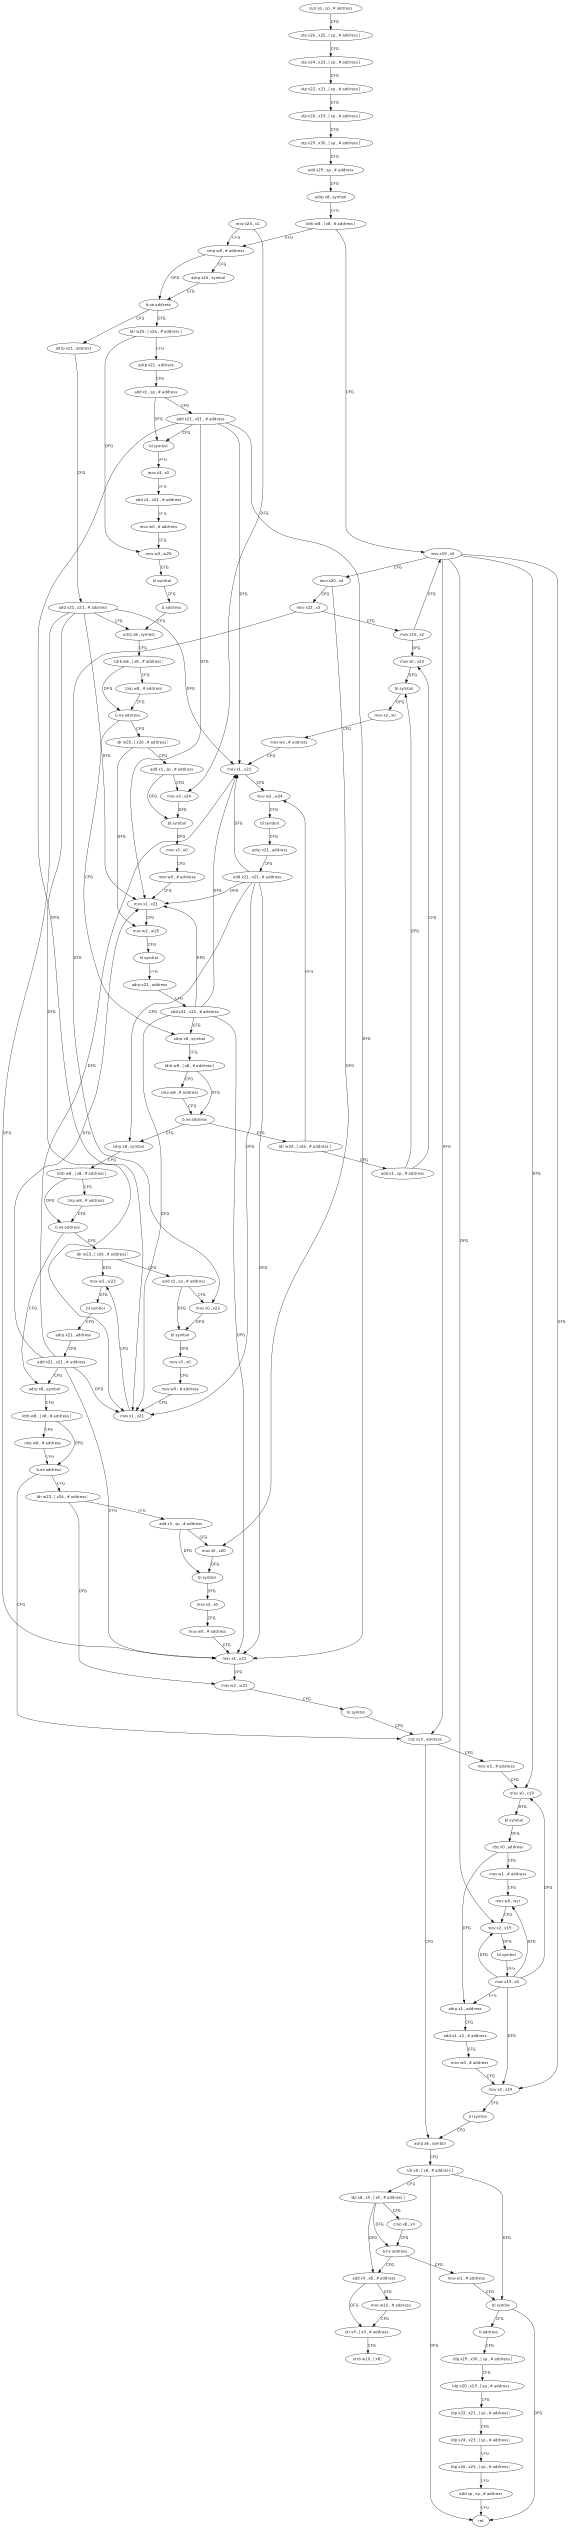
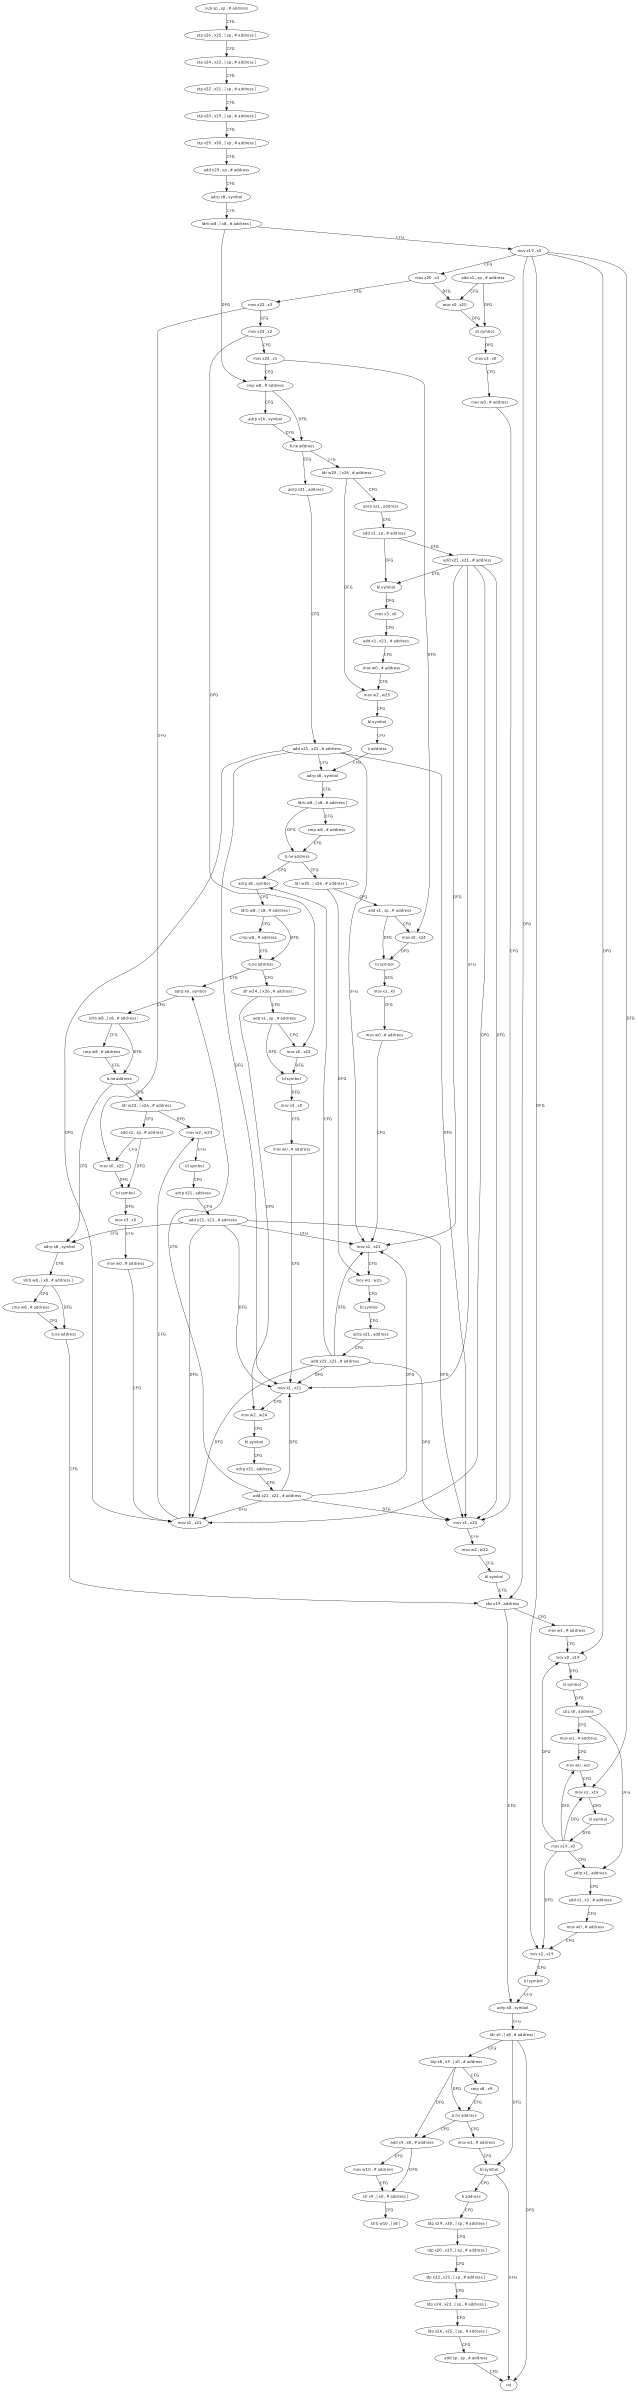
  digraph {
    fontname="IBM Plex Sans"
    node [fontname="IBM Plex Sans"]
    edge [fontname="IBM Plex Sans"]
    n1 [label="sub sp , sp , # address"]
    n2 [label="stp x26 , x25 , [ sp , # address ]"]
    n3 [label="stp x24 , x23 , [ sp , # address ]"]
    n4 [label="stp x22 , x21 , [ sp , # address ]"]
    n5 [label="stp x20 , x19 , [ sp , # address ]"]
    n6 [label="stp x29 , x30 , [ sp , # address ]"]
    n7 [label="add x29 , sp , # address"]
    n8 [label="adrp x8 , symbol"]
    n9 [label="ldrb w8 , [ x8 , # address ]"]
    n10 [label="mov x19 , x5"]
    n11 [label="cmp w8 , # address"]
    n12 [label="mov x20 , x4"]
    n13 [label="cbz x19 , address"]
    n14 [label="mov x0 , x19"]
    n15 [label="mov x2 , x19"]
    n16 [label="mov x2 , x19"]
    n17 [label="adrp x26 , symbol"]
    n18 [label="b.ne address"]
    n19 [label="mov x22 , x3"]
    n20 [label="mov x0 , x20"]
    n21 [label="adrp x8 , symbol"]
    n22 [label="mov w1 , # address"]
    n23 [label="bl symbol"]
    n24 [label="bl symbol"]
    n25 [label="bl symbol"]
    n26 [label="mov x23 , x2"]
    n27 [label="mov x0 , x22"]
    n28 [label="bl symbol"]
    n29 [label="mov x24 , x1"]
    n30 [label="mov x0 , x23"]
    n31 [label="bl symbol"]
    n32 [label="mov x0 , x24"]
    n33 [label="bl symbol"]
    n34 [label="bl symbol"]
    n35 [label="adrp x21 , address"]
    n36 [label="ldr w25 , [ x26 , # address ]"]
    n37 [label="add x21 , x21 , # address"]
    n38 [label="adrp x21 , address"]
    n39 [label="mov w2 , w25"]
    n40 [label="adrp x8 , symbol"]
    n41 [label="mov x1 , x21"]
    n42 [label="mov x1 , x21"]
    n43 [label="mov x1 , x21"]
    n44 [label="mov x1 , x21"]
    n45 [label="add x1 , sp , # address"]
    n46 [label="bl symbol"]
    n47 [label="ldrb w8 , [ x8 , # address ]"]
    n48 [label="mov w2 , w25"]
    n49 [label="mov w2 , w24"]
    n50 [label="mov w2 , w23"]
    n51 [label="mov w2 , w22"]
    n52 [label="cmp w8 , # address"]
    n53 [label="b.ne address"]
    n54 [label="add x21 , x21 , # address"]
    n55 [label="bl symbol"]
    n56 [label="mov x3 , x0"]
    n57 [label="add x1 , x21 , # address"]
    n58 [label="mov w0 , # address"]
    n59 [label="b address"]
    n60 [label="adrp x8 , symbol"]
    n61 [label="ldrb w8 , [ x8 , # address ]"]
    n62 [label="cmp w8 , # address"]
    n63 [label="b.ne address"]
    n64 [label="adrp x8 , symbol"]
    n65 [label="ldr w24 , [ x26 , # address ]"]
    n66 [label="ldrb w8 , [ x8 , # address ]"]
    n67 [label="add x1 , sp , # address"]
    n68 [label="cmp w8 , # address"]
    n69 [label="b.ne address"]
    n70 [label="bl symbol"]
    n71 [label="ldr w25 , [ x26 , # address ]"]
    n72 [label="add x1 , sp , # address"]
    n73 [label="bl symbol"]
    n74 [label="mov x3 , x0"]
    n75 [label="mov w0 , # address"]
    n76 [label="adrp x21 , address"]
    n77 [label="add x21 , x21 , # address"]
    n78 [label="adrp x8 , symbol"]
    n79 [label="ldr w23 , [ x26 , # address ]"]
    n80 [label="ldrb w8 , [ x8 , # address ]"]
    n81 [label="add x1 , sp , # address"]
    n82 [label="cmp w8 , # address"]
    n83 [label="b.ne address"]
    n84 [label="bl symbol"]
    n85 [label="mov x3 , x0"]
    n86 [label="mov w0 , # address"]
    n87 [label="adrp x21 , address"]
    n88 [label="add x21 , x21 , # address"]
-   n89 [label="ldr w22 , [ x26 , # address ]"]
    n90 [label="add x1 , sp , # address"]
    n91 [label="ldr x0 , [ x8 , # address ]"]
    n92 [label="bl symbol"]
    n93 [label="mov x3 , x0"]
    n94 [label="mov w0 , # address"]
    n95 [label="adrp x21 , address"]
    n96 [label="add x21 , x21 , # address"]
    n97 [label="ldp x8 , x9 , [ x0 , # address ]"]
    n98 [label="bl symbol"]
    n99 [label=ret]
    n100 [label="mov x3 , x0"]
    n101 [label="mov w0 , # address"]
    n102 [label="cmp x8 , x9"]
    n103 [label="b.hs address"]
    n104 [label="add x9 , x8 , # address"]
    n105 [label="b address"]
    n106 [label="mov w1 , # address"]
    n107 [label="mov w10 , # address"]
    n108 [label="str x9 , [ x0 , # address ]"]
    n109 [label="strb w10 , [ x8 ]"]
    n110 [label="cbz x0 , address"]
    n111 [label="adrp x1 , address"]
    n112 [label="mov w1 , # address"]
    n113 [label="add x1 , x1 , # address"]
    n114 [label="mov w0 , wzr"]
    n115 [label="mov w0 , # address"]
    n116 [label="ldp x29 , x30 , [ sp , # address ]"]
    n117 [label="ldp x20 , x19 , [ sp , # address ]"]
    n118 [label="ldp x22 , x21 , [ sp , # address ]"]
    n119 [label="mov x19 , x0"]
    n120 [label="ldp x24 , x23 , [ sp , # address ]"]
    n121 [label="ldp x26 , x25 , [ sp , # address ]"]
    n122 [label="add sp , sp , # address"]
    n1 -> n2 [label=CFG]
    n2 -> n3 [label=CFG]
    n3 -> n4 [label=CFG]
    n4 -> n5 [label=CFG]
    n5 -> n6 [label=CFG]
    n6 -> n7 [label=CFG]
    n7 -> n8 [label=CFG]
    n8 -> n9 [label=CFG]
    n9 -> n10 [label=CFG]
    n9 -> n11 [label=DFG]
    n10 -> n12 [label=CFG]
    n10 -> n13 [label=DFG]
    n10 -> n14 [label=DFG]
    n10 -> n15 [label=DFG]
    n10 -> n16 [label=DFG]
    n11 -> n17 [label=CFG]
    n11 -> n18 [label=DFG]
    n12 -> n19 [label=CFG]
    n12 -> n20 [label=DFG]
    n13 -> n21 [label=CFG]
    n13 -> n22 [label=CFG]
    n14 -> n23 [label=DFG]
    n15 -> n24 [label=CFG]
    n16 -> n25 [label=DFG]
    n17 -> n18 [label=CFG]
    n18 -> n35 [label=CFG]
    n18 -> n36 [label=CFG]
    n19 -> n26 [label=CFG]
    n19 -> n27 [label=DFG]
    n20 -> n28 [label=DFG]
    n21 -> n91 [label=CFG]
    n22 -> n14 [label=CFG]
    n23 -> n110 [label=DFG]
    n24 -> n21 [label=CFG]
    n25 -> n119 [label=DFG]
-   n26 -> n10 [label=CFG]
+   n26 -> n29 [label=CFG]
    n26 -> n30 [label=DFG]
    n27 -> n31 [label=DFG]
    n28 -> n100 [label=DFG]
    n29 -> n11 [label=CFG]
    n29 -> n32 [label=DFG]
    n30 -> n33 [label=DFG]
    n31 -> n93 [label=DFG]
    n32 -> n34 [label=DFG]
    n33 -> n85 [label=DFG]
    n34 -> n74 [label=DFG]
    n35 -> n37 [label=CFG]
    n36 -> n38 [label=CFG]
    n36 -> n39 [label=DFG]
    n37 -> n40 [label=CFG]
    n37 -> n41 [label=DFG]
    n37 -> n42 [label=DFG]
    n37 -> n43 [label=DFG]
    n37 -> n44 [label=DFG]
    n38 -> n45 [label=CFG]
    n39 -> n46 [label=CFG]
    n40 -> n47 [label=CFG]
    n41 -> n48 [label=CFG]
    n42 -> n49 [label=CFG]
    n43 -> n50 [label=CFG]
    n44 -> n51 [label=CFG]
    n45 -> n54 [label=CFG]
    n45 -> n55 [label=DFG]
    n46 -> n59 [label=CFG]
    n47 -> n52 [label=CFG]
    n47 -> n53 [label=DFG]
    n48 -> n73 [label=CFG]
    n49 -> n70 [label=CFG]
    n50 -> n84 [label=CFG]
    n51 -> n92 [label=CFG]
    n52 -> n53 [label=CFG]
    n53 -> n60 [label=CFG]
    n53 -> n71 [label=CFG]
    n54 -> n41 [label=DFG]
    n54 -> n42 [label=DFG]
    n54 -> n43 [label=DFG]
    n54 -> n44 [label=DFG]
    n54 -> n55 [label=CFG]
    n55 -> n56 [label=DFG]
    n56 -> n57 [label=CFG]
    n57 -> n58 [label=CFG]
    n58 -> n39 [label=CFG]
    n59 -> n40 [label=CFG]
    n60 -> n61 [label=CFG]
    n61 -> n62 [label=CFG]
    n61 -> n63 [label=DFG]
    n62 -> n63 [label=CFG]
    n63 -> n64 [label=CFG]
    n63 -> n65 [label=CFG]
    n64 -> n66 [label=CFG]
    n65 -> n49 [label=DFG]
    n65 -> n67 [label=CFG]
    n66 -> n68 [label=CFG]
    n66 -> n69 [label=DFG]
    n67 -> n30 [label=CFG]
    n67 -> n33 [label=DFG]
    n68 -> n69 [label=CFG]
    n69 -> n78 [label=CFG]
    n69 -> n79 [label=CFG]
    n70 -> n87 [label=CFG]
    n71 -> n48 [label=DFG]
    n71 -> n72 [label=CFG]
    n72 -> n32 [label=CFG]
    n72 -> n34 [label=DFG]
    n73 -> n76 [label=CFG]
    n74 -> n75 [label=CFG]
    n75 -> n41 [label=CFG]
    n76 -> n77 [label=CFG]
    n77 -> n41 [label=DFG]
    n77 -> n42 [label=DFG]
    n77 -> n43 [label=DFG]
    n77 -> n44 [label=DFG]
    n77 -> n60 [label=CFG]
    n78 -> n80 [label=CFG]
    n79 -> n50 [label=DFG]
    n79 -> n81 [label=CFG]
    n80 -> n82 [label=CFG]
    n80 -> n83 [label=DFG]
    n81 -> n27 [label=CFG]
    n81 -> n31 [label=DFG]
    n82 -> n83 [label=CFG]
    n83 -> n13 [label=CFG]
-   n83 -> n89 [label=CFG]
    n84 -> n95 [label=CFG]
    n85 -> n86 [label=CFG]
    n86 -> n42 [label=CFG]
    n87 -> n88 [label=CFG]
    n88 -> n41 [label=DFG]
    n88 -> n42 [label=DFG]
    n88 -> n43 [label=DFG]
    n88 -> n44 [label=DFG]
    n88 -> n64 [label=CFG]
-   n89 -> n51 [label=DFG]
-   n89 -> n90 [label=CFG]
    n90 -> n20 [label=CFG]
    n90 -> n28 [label=DFG]
    n91 -> n97 [label=CFG]
    n91 -> n98 [label=DFG]
    n91 -> n99 [label=DFG]
    n92 -> n13 [label=CFG]
    n93 -> n94 [label=CFG]
    n94 -> n43 [label=CFG]
    n95 -> n96 [label=CFG]
    n96 -> n41 [label=DFG]
    n96 -> n42 [label=DFG]
    n96 -> n43 [label=DFG]
    n96 -> n44 [label=DFG]
    n96 -> n78 [label=CFG]
    n97 -> n102 [label=CFG]
    n97 -> n103 [label=DFG]
    n97 -> n104 [label=DFG]
    n98 -> n99 [label=DFG]
    n98 -> n105 [label=CFG]
    n100 -> n101 [label=CFG]
    n101 -> n44 [label=CFG]
    n102 -> n103 [label=CFG]
    n103 -> n104 [label=CFG]
    n103 -> n106 [label=CFG]
    n104 -> n107 [label=CFG]
    n104 -> n108 [label=DFG]
    n105 -> n116 [label=CFG]
    n106 -> n98 [label=CFG]
    n107 -> n108 [label=CFG]
    n108 -> n109 [label=CFG]
    n110 -> n111 [label=DFG]
    n110 -> n112 [label=CFG]
    n111 -> n113 [label=CFG]
    n112 -> n114 [label=CFG]
    n113 -> n115 [label=CFG]
    n114 -> n16 [label=CFG]
    n115 -> n15 [label=CFG]
    n116 -> n117 [label=CFG]
    n117 -> n118 [label=CFG]
    n118 -> n120 [label=CFG]
    n119 -> n14 [label=DFG]
    n119 -> n15 [label=DFG]
    n119 -> n16 [label=DFG]
    n119 -> n111 [label=CFG]
    n119 -> n114 [label=DFG]
    n120 -> n121 [label=CFG]
    n121 -> n122 [label=CFG]
    n122 -> n99 [label=CFG]
  }
